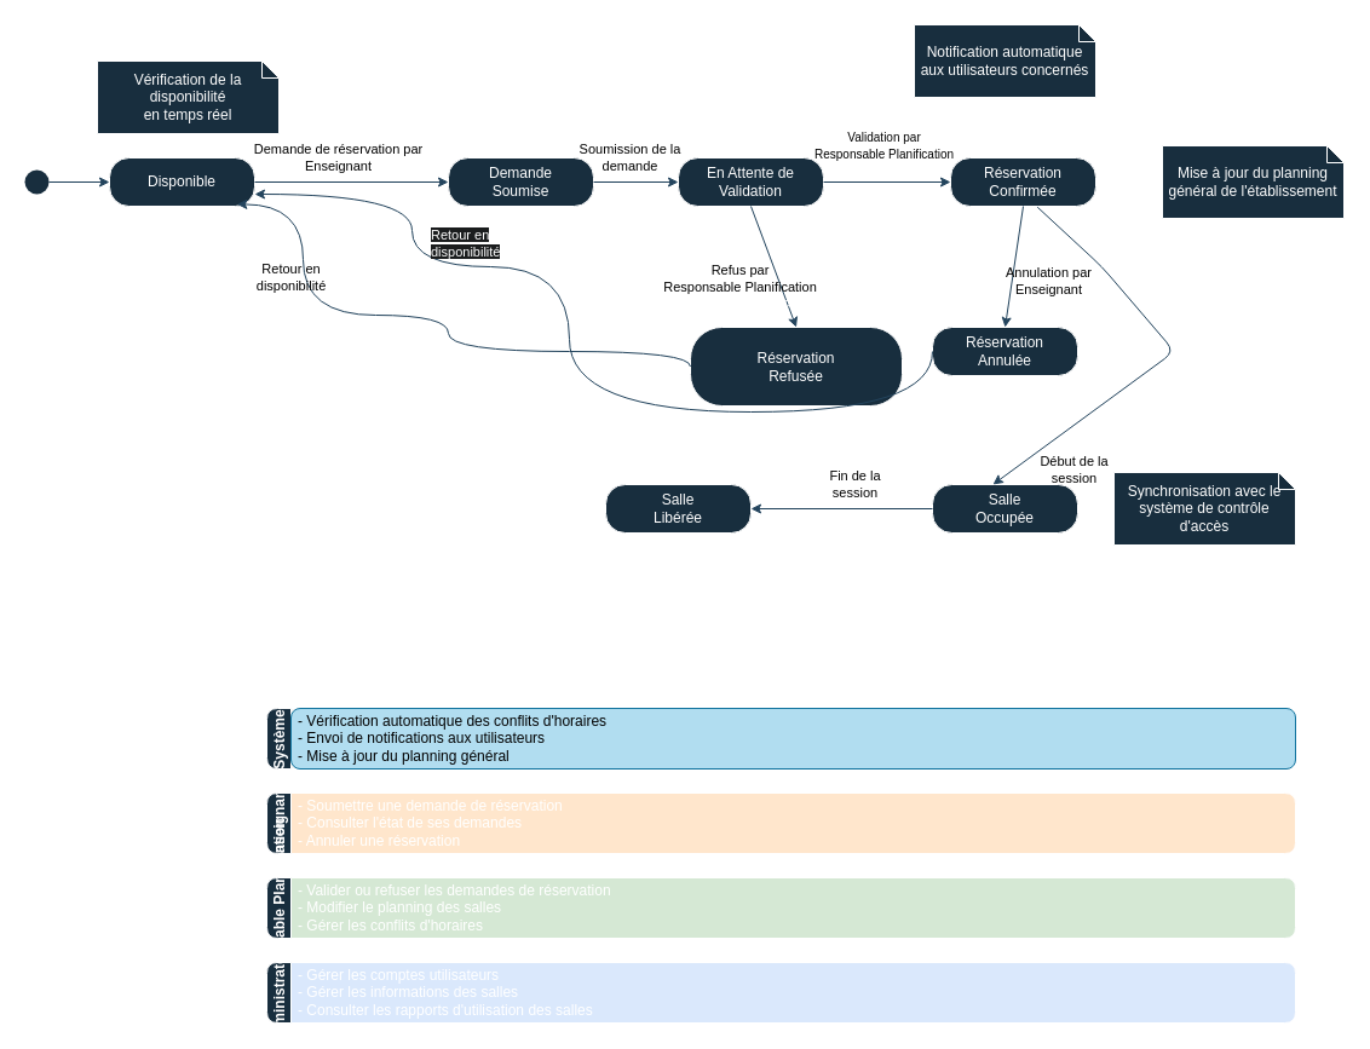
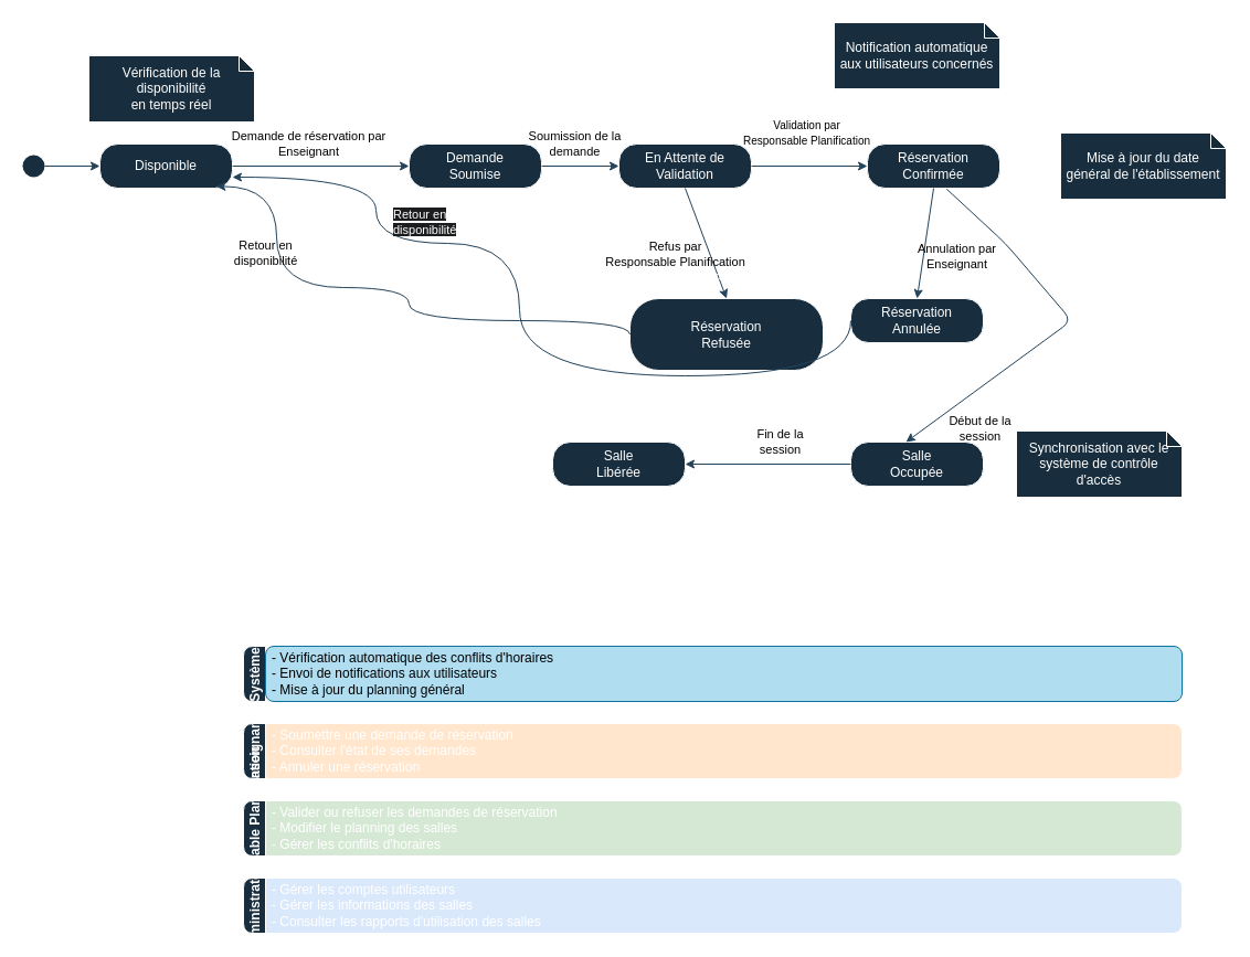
  <mxCell id="0" />
  <mxCell id="1" parent="0" />
  <mxCell id="2" value="" style="ellipse;fillColor=#182E3E;strokeColor=none;aspect=fixed;rounded=1;labelBackgroundColor=none;fontColor=#FFFFFF;" vertex="1" parent="1"><mxGeometry x="20" y="140" width="20" height="20" as="geometry" /></mxCell>
  <mxCell id="3" value="Disponible" style="rounded=1;whiteSpace=wrap;html=1;arcSize=40;fontColor=#FFFFFF;fillColor=#182E3E;strokeColor=#FFFFFF;labelBackgroundColor=none;" vertex="1" parent="1"><mxGeometry x="90" y="130" width="120" height="40" as="geometry" /></mxCell>
  <mxCell id="4" value="Demande&#10;Soumise" style="rounded=1;whiteSpace=wrap;html=1;arcSize=40;fontColor=#FFFFFF;fillColor=#182E3E;strokeColor=#FFFFFF;labelBackgroundColor=none;" vertex="1" parent="1"><mxGeometry x="370" y="130" width="120" height="40" as="geometry" /></mxCell>
  <mxCell id="5" value="En Attente de&#10;Validation" style="rounded=1;whiteSpace=wrap;html=1;arcSize=40;fontColor=#FFFFFF;fillColor=#182E3E;strokeColor=#FFFFFF;labelBackgroundColor=none;" vertex="1" parent="1"><mxGeometry x="560" y="130" width="120" height="40" as="geometry" /></mxCell>
  <mxCell id="6" value="Réservation&#10;Confirmée" style="rounded=1;whiteSpace=wrap;html=1;arcSize=40;fontColor=#FFFFFF;fillColor=#182E3E;strokeColor=#FFFFFF;labelBackgroundColor=none;" vertex="1" parent="1"><mxGeometry x="785" y="130" width="120" height="40" as="geometry" /></mxCell>
  <mxCell id="7" value="Réservation&#10;Refusée" style="rounded=1;whiteSpace=wrap;html=1;arcSize=40;fontColor=#FFFFFF;fillColor=#182E3E;strokeColor=#FFFFFF;labelBackgroundColor=none;" vertex="1" parent="1"><mxGeometry x="570" y="270" width="175" height="65" as="geometry" /></mxCell>
  <mxCell id="8" value="Réservation&#10;Annulée" style="rounded=1;whiteSpace=wrap;html=1;arcSize=40;fontColor=#FFFFFF;fillColor=#182E3E;strokeColor=#FFFFFF;labelBackgroundColor=none;" vertex="1" parent="1"><mxGeometry x="770" y="270" width="120" height="40" as="geometry" /></mxCell>
  <mxCell id="9" value="Salle&#10;Occupée" style="rounded=1;whiteSpace=wrap;html=1;arcSize=40;fontColor=#FFFFFF;fillColor=#182E3E;strokeColor=#FFFFFF;labelBackgroundColor=none;" vertex="1" parent="1"><mxGeometry x="770" y="400" width="120" height="40" as="geometry" /></mxCell>
  <mxCell id="10" value="Salle&#10;Libérée" style="rounded=1;whiteSpace=wrap;html=1;arcSize=40;fontColor=#FFFFFF;fillColor=#182E3E;strokeColor=#FFFFFF;labelBackgroundColor=none;" vertex="1" parent="1"><mxGeometry x="500" y="400" width="120" height="40" as="geometry" /></mxCell>
  <mxCell id="11" value="" style="endArrow=classic;html=1;rounded=1;exitX=1;exitY=0.5;exitDx=0;exitDy=0;entryX=0;entryY=0.5;entryDx=0;entryDy=0;labelBackgroundColor=none;strokeColor=#23445D;fontColor=default;" edge="1" parent="1" source="2" target="3"><mxGeometry width="50" height="50" relative="1" as="geometry"><mxPoint x="120" y="150" as="sourcePoint" /><mxPoint x="160" y="150" as="targetPoint" /></mxGeometry></mxCell>
  <mxCell id="12" value="Demande de réservation par&#10;Enseignant" style="endArrow=classic;html=1;rounded=1;exitX=1;exitY=0.5;exitDx=0;exitDy=0;entryX=0;entryY=0.5;entryDx=0;entryDy=0;labelBackgroundColor=none;strokeColor=#23445D;fontColor=default;" edge="1" parent="1" source="3" target="4"><mxGeometry x="-0.143" y="20" width="50" height="50" relative="1" as="geometry"><mxPoint x="300" y="149.5" as="sourcePoint" /><mxPoint x="360" y="149.5" as="targetPoint" /><mxPoint as="offset" /></mxGeometry></mxCell>
  <mxCell id="13" value="Soumission de la&#10;demande" style="endArrow=classic;html=1;rounded=1;exitX=1;exitY=0.5;exitDx=0;exitDy=0;entryX=0;entryY=0.5;entryDx=0;entryDy=0;labelBackgroundColor=none;strokeColor=#23445D;fontColor=default;" edge="1" parent="1" source="4" target="5"><mxGeometry x="-0.143" y="20" width="50" height="50" relative="1" as="geometry"><mxPoint x="500" y="149.5" as="sourcePoint" /><mxPoint x="560" y="149.5" as="targetPoint" /><mxPoint as="offset" /></mxGeometry></mxCell>
  <mxCell id="14" value="&lt;font style=&quot;font-size: 10px;&quot;&gt;Validation par&lt;br&gt;Responsable Planification&lt;/font&gt;" style="endArrow=classic;html=1;rounded=1;exitX=1;exitY=0.5;exitDx=0;exitDy=0;entryX=0;entryY=0.5;entryDx=0;entryDy=0;labelBackgroundColor=none;strokeColor=#23445D;fontColor=default;" edge="1" parent="1" source="5" target="6"><mxGeometry x="-0.048" y="30" width="50" height="50" relative="1" as="geometry"><mxPoint x="700" y="149.5" as="sourcePoint" /><mxPoint x="760" y="149.5" as="targetPoint" /><mxPoint as="offset" /></mxGeometry></mxCell>
  <mxCell id="15" value="Refus par&#10;Responsable Planification" style="endArrow=classic;html=1;rounded=1;exitX=0.5;exitY=1;exitDx=0;exitDy=0;entryX=0.5;entryY=0;entryDx=0;entryDy=0;labelBackgroundColor=none;strokeColor=#23445D;fontColor=default;" edge="1" parent="1" source="5" target="7"><mxGeometry y="-30" width="50" height="50" relative="1" as="geometry"><mxPoint x="630" y="180" as="sourcePoint" /><mxPoint x="630" y="260" as="targetPoint" /><mxPoint as="offset" /></mxGeometry></mxCell>
  <mxCell id="16" value="Annulation par&#10;Enseignant" style="endArrow=classic;html=1;rounded=1;exitX=0.5;exitY=1;exitDx=0;exitDy=0;entryX=0.5;entryY=0;entryDx=0;entryDy=0;labelBackgroundColor=none;strokeColor=#23445D;fontColor=default;" edge="1" parent="1" source="6" target="8"><mxGeometry x="0.143" y="30" width="50" height="50" relative="1" as="geometry"><mxPoint x="830" y="180" as="sourcePoint" /><mxPoint x="830" y="260" as="targetPoint" /><mxPoint as="offset" /></mxGeometry></mxCell>
  <mxCell id="17" value="Début de la&#10;session" style="endArrow=classic;html=1;rounded=1;exitX=0.598;exitY=1.018;exitDx=0;exitDy=0;entryX=0.5;entryY=0;entryDx=0;entryDy=0;labelBackgroundColor=none;strokeColor=#23445D;fontColor=default;exitPerimeter=0;" edge="1" parent="1" source="6"><mxGeometry x="0.652" y="30" width="50" height="50" relative="1" as="geometry"><mxPoint x="820" y="170" as="sourcePoint" /><mxPoint x="820" y="400" as="targetPoint" /><mxPoint as="offset" /><Array as="points"><mxPoint x="910" y="220" /><mxPoint x="970" y="290" /></Array></mxGeometry></mxCell>
  <mxCell id="18" value="Fin de la&#10;session" style="endArrow=classic;html=1;rounded=1;exitX=0;exitY=0.5;exitDx=0;exitDy=0;entryX=1;entryY=0.5;entryDx=0;entryDy=0;labelBackgroundColor=none;strokeColor=#23445D;fontColor=default;" edge="1" parent="1" source="9" target="10"><mxGeometry x="-0.143" y="-20" width="50" height="50" relative="1" as="geometry"><mxPoint x="760" y="420" as="sourcePoint" /><mxPoint x="700" y="420" as="targetPoint" /><mxPoint as="offset" /></mxGeometry></mxCell>
  <mxCell id="19" value="Retour en&#10;disponibilité" style="endArrow=classic;html=1;rounded=1;exitX=0;exitY=0.5;exitDx=0;exitDy=0;entryX=0.878;entryY=0.96;entryDx=0;entryDy=0;edgeStyle=orthogonalEdgeStyle;curved=1;labelBackgroundColor=none;strokeColor=#23445D;fontColor=default;entryPerimeter=0;" edge="1" parent="1" source="7" target="3"><mxGeometry x="0.55" y="10" width="50" height="50" relative="1" as="geometry"><mxPoint x="560" y="290" as="sourcePoint" /><mxPoint x="290" y="180" as="targetPoint" /><Array as="points"><mxPoint x="370" y="290" /><mxPoint x="370" y="260" /><mxPoint x="250" y="260" /><mxPoint x="250" y="168" /></Array><mxPoint as="offset" /></mxGeometry></mxCell>
  <mxCell id="20" value="" style="endArrow=classic;html=1;rounded=1;exitX=0;exitY=0.5;exitDx=0;exitDy=0;entryX=1;entryY=0.75;entryDx=0;entryDy=0;edgeStyle=orthogonalEdgeStyle;curved=1;labelBackgroundColor=none;strokeColor=#23445D;fontColor=default;" edge="1" parent="1" source="8" target="3"><mxGeometry x="0.609" y="-20" width="50" height="50" relative="1" as="geometry"><mxPoint x="760" y="290" as="sourcePoint" /><mxPoint x="300" y="170" as="targetPoint" /><Array as="points"><mxPoint x="770" y="340" /><mxPoint x="470" y="340" /><mxPoint x="470" y="220" /><mxPoint x="340" y="220" /><mxPoint x="340" y="160" /></Array><mxPoint as="offset" /></mxGeometry></mxCell>
  <mxCell id="21" value="" style="edgeLabel;html=1;align=center;verticalAlign=middle;resizable=0;points=[];strokeColor=#FFFFFF;fontColor=#FFFFFF;fillColor=#182E3E;" vertex="1" connectable="0" parent="20"><mxGeometry x="0.66" y="-2" relative="1" as="geometry"><mxPoint as="offset" /></mxGeometry></mxCell>
  <mxCell id="22" value="Vérification de la disponibilité&#10;en temps réel" style="shape=note;whiteSpace=wrap;html=1;backgroundOutline=1;darkOpacity=0.05;fillColor=#182E3E;strokeColor=#FFFFFF;size=14;rounded=1;labelBackgroundColor=none;fontColor=#FFFFFF;" vertex="1" parent="1"><mxGeometry x="80" y="50" width="150" height="60" as="geometry" /></mxCell>
  <mxCell id="23" value="Notification automatique&#10;aux utilisateurs concernés" style="shape=note;whiteSpace=wrap;html=1;backgroundOutline=1;darkOpacity=0.05;fillColor=#182E3E;strokeColor=#FFFFFF;size=14;rounded=1;labelBackgroundColor=none;fontColor=#FFFFFF;" vertex="1" parent="1"><mxGeometry x="755" y="20" width="150" height="60" as="geometry" /></mxCell>
- <mxCell id="24" value="Mise à jour du planning&#10;général de l'établissement" style="shape=note;whiteSpace=wrap;html=1;backgroundOutline=1;darkOpacity=0.05;fillColor=#182E3E;strokeColor=#FFFFFF;size=14;rounded=1;labelBackgroundColor=none;fontColor=#FFFFFF;" vertex="1" parent="1"><mxGeometry x="960" y="120" width="150" height="60" as="geometry" /></mxCell>
+ <mxCell id="24" value="Mise à jour du date&#10;général de l'établissement" style="shape=note;whiteSpace=wrap;html=1;backgroundOutline=1;darkOpacity=0.05;fillColor=#182E3E;strokeColor=#FFFFFF;size=14;rounded=1;labelBackgroundColor=none;fontColor=#FFFFFF;" vertex="1" parent="1"><mxGeometry x="960" y="120" width="150" height="60" as="geometry" /></mxCell>
  <mxCell id="25" value="Synchronisation avec le&#10;système de contrôle d'accès" style="shape=note;whiteSpace=wrap;html=1;backgroundOutline=1;darkOpacity=0.05;fillColor=#182E3E;strokeColor=#FFFFFF;size=14;rounded=1;labelBackgroundColor=none;fontColor=#FFFFFF;" vertex="1" parent="1"><mxGeometry x="920" y="390" width="150" height="60" as="geometry" /></mxCell>
  <mxCell id="26" value="Système" style="swimlane;startSize=20;horizontal=0;childLayout=stackLayout;horizontalStack=0;resizeParent=1;resizeParentMax=0;resizeLast=0;collapsible=0;marginBottom=0;swimlaneFillColor=#f5f5f5;rounded=1;labelBackgroundColor=none;fillColor=#182E3E;strokeColor=#FFFFFF;fontColor=#FFFFFF;" vertex="1" parent="1"><mxGeometry x="220" y="585" width="850" height="50" as="geometry" /></mxCell>
  <mxCell id="27" value="- Vérification automatique des conflits d'horaires&#10;- Envoi de notifications aux utilisateurs&#10;- Mise à jour du planning général" style="text;html=1;strokeColor=#10739e;fillColor=#b1ddf0;align=left;verticalAlign=middle;spacingLeft=4;spacingRight=4;overflow=hidden;rotatable=0;points=[[0,0.5],[1,0.5]];portConstraint=eastwest;rounded=1;labelBackgroundColor=none;" vertex="1" parent="26"><mxGeometry x="20" width="830" height="50" as="geometry" /></mxCell>
  <mxCell id="28" value="Enseignant" style="swimlane;startSize=20;horizontal=0;childLayout=stackLayout;horizontalStack=0;resizeParent=1;resizeParentMax=0;resizeLast=0;collapsible=0;marginBottom=0;swimlaneFillColor=#ffe6cc;rounded=1;labelBackgroundColor=none;fillColor=#182E3E;strokeColor=#FFFFFF;fontColor=#FFFFFF;" vertex="1" parent="1"><mxGeometry x="220" y="655" width="850" height="50" as="geometry" /></mxCell>
  <mxCell id="29" value="- Soumettre une demande de réservation&#10;- Consulter l'état de ses demandes&#10;- Annuler une réservation" style="text;html=1;strokeColor=none;fillColor=none;align=left;verticalAlign=middle;spacingLeft=4;spacingRight=4;overflow=hidden;rotatable=0;points=[[0,0.5],[1,0.5]];portConstraint=eastwest;rounded=1;labelBackgroundColor=none;fontColor=#FFFFFF;" vertex="1" parent="28"><mxGeometry x="20" width="830" height="50" as="geometry" /></mxCell>
  <mxCell id="30" value="Responsable Planification" style="swimlane;startSize=20;horizontal=0;childLayout=stackLayout;horizontalStack=0;resizeParent=1;resizeParentMax=0;resizeLast=0;collapsible=0;marginBottom=0;swimlaneFillColor=#d5e8d4;rounded=1;labelBackgroundColor=none;fillColor=#182E3E;strokeColor=#FFFFFF;fontColor=#FFFFFF;" vertex="1" parent="1"><mxGeometry x="220" y="725" width="850" height="50" as="geometry" /></mxCell>
  <mxCell id="31" value="- Valider ou refuser les demandes de réservation&#10;- Modifier le planning des salles&#10;- Gérer les conflits d'horaires" style="text;html=1;strokeColor=none;fillColor=none;align=left;verticalAlign=middle;spacingLeft=4;spacingRight=4;overflow=hidden;rotatable=0;points=[[0,0.5],[1,0.5]];portConstraint=eastwest;rounded=1;labelBackgroundColor=none;fontColor=#FFFFFF;" vertex="1" parent="30"><mxGeometry x="20" width="830" height="50" as="geometry" /></mxCell>
  <mxCell id="32" value="Administrateur" style="swimlane;startSize=20;horizontal=0;childLayout=stackLayout;horizontalStack=0;resizeParent=1;resizeParentMax=0;resizeLast=0;collapsible=0;marginBottom=0;swimlaneFillColor=#dae8fc;rounded=1;labelBackgroundColor=none;fillColor=#182E3E;strokeColor=#FFFFFF;fontColor=#FFFFFF;" vertex="1" parent="1"><mxGeometry x="220" y="795" width="850" height="50" as="geometry" /></mxCell>
  <mxCell id="33" value="- Gérer les comptes utilisateurs&#10;- Gérer les informations des salles&#10;- Consulter les rapports d'utilisation des salles" style="text;html=1;strokeColor=none;fillColor=none;align=left;verticalAlign=middle;spacingLeft=4;spacingRight=4;overflow=hidden;rotatable=0;points=[[0,0.5],[1,0.5]];portConstraint=eastwest;rounded=1;labelBackgroundColor=none;fontColor=#FFFFFF;" vertex="1" parent="32"><mxGeometry x="20" width="830" height="50" as="geometry" /></mxCell>
  <mxCell id="34" value="[si salle disponible à la date et heure demandées]" style="text;html=1;strokeColor=none;fillColor=none;align=center;verticalAlign=middle;whiteSpace=wrap;rounded=1;fontSize=10;fontStyle=2;labelBackgroundColor=none;fontColor=#FFFFFF;" vertex="1" parent="1"><mxGeometry x="520" y="90" width="220" height="20" as="geometry" /></mxCell>
  <mxCell id="35" value="[si conflit d'horaire ou capacité insuffisante]" style="text;html=1;strokeColor=none;fillColor=none;align=center;verticalAlign=middle;whiteSpace=wrap;rounded=1;fontSize=10;fontStyle=2;labelBackgroundColor=none;fontColor=#FFFFFF;" vertex="1" parent="1"><mxGeometry x="630" y="240" width="200" height="20" as="geometry" /></mxCell>
  <mxCell id="36" value="[heure de fin dépassée]" style="text;html=1;strokeColor=none;fillColor=none;align=center;verticalAlign=middle;whiteSpace=wrap;rounded=1;fontSize=10;fontStyle=2;labelBackgroundColor=none;fontColor=#FFFFFF;" vertex="1" parent="1"><mxGeometry x="630" y="420" width="140" height="20" as="geometry" /></mxCell>
  <mxCell id="37" value="&lt;span style=&quot;color: rgb(255, 255, 255); font-family: Helvetica; font-size: 11px; font-style: normal; font-variant-ligatures: normal; font-variant-caps: normal; font-weight: 400; letter-spacing: normal; orphans: 2; text-align: center; text-indent: 0px; text-transform: none; widows: 2; word-spacing: 0px; -webkit-text-stroke-width: 0px; white-space: nowrap; background-color: rgb(27, 29, 30); text-decoration-thickness: initial; text-decoration-style: initial; text-decoration-color: initial; display: inline !important; float: none;&quot;&gt;Retour en&lt;/span&gt;&lt;br style=&quot;forced-color-adjust: none; box-shadow: none !important; color: rgb(255, 255, 255); font-family: Helvetica; font-size: 11px; font-style: normal; font-variant-ligatures: normal; font-variant-caps: normal; font-weight: 400; letter-spacing: normal; orphans: 2; text-align: center; text-indent: 0px; text-transform: none; widows: 2; word-spacing: 0px; -webkit-text-stroke-width: 0px; white-space: nowrap; background-color: rgb(27, 29, 30); text-decoration-thickness: initial; text-decoration-style: initial; text-decoration-color: initial;&quot;&gt;&lt;span style=&quot;color: rgb(255, 255, 255); font-family: Helvetica; font-size: 11px; font-style: normal; font-variant-ligatures: normal; font-variant-caps: normal; font-weight: 400; letter-spacing: normal; orphans: 2; text-align: center; text-indent: 0px; text-transform: none; widows: 2; word-spacing: 0px; -webkit-text-stroke-width: 0px; white-space: nowrap; background-color: rgb(27, 29, 30); text-decoration-thickness: initial; text-decoration-style: initial; text-decoration-color: initial; display: inline !important; float: none;&quot;&gt;disponibilité&lt;/span&gt;" style="text;whiteSpace=wrap;html=1;fontColor=#FFFFFF;" vertex="1" parent="1"><mxGeometry x="354" y="180" width="60" height="50" as="geometry" /></mxCell>
